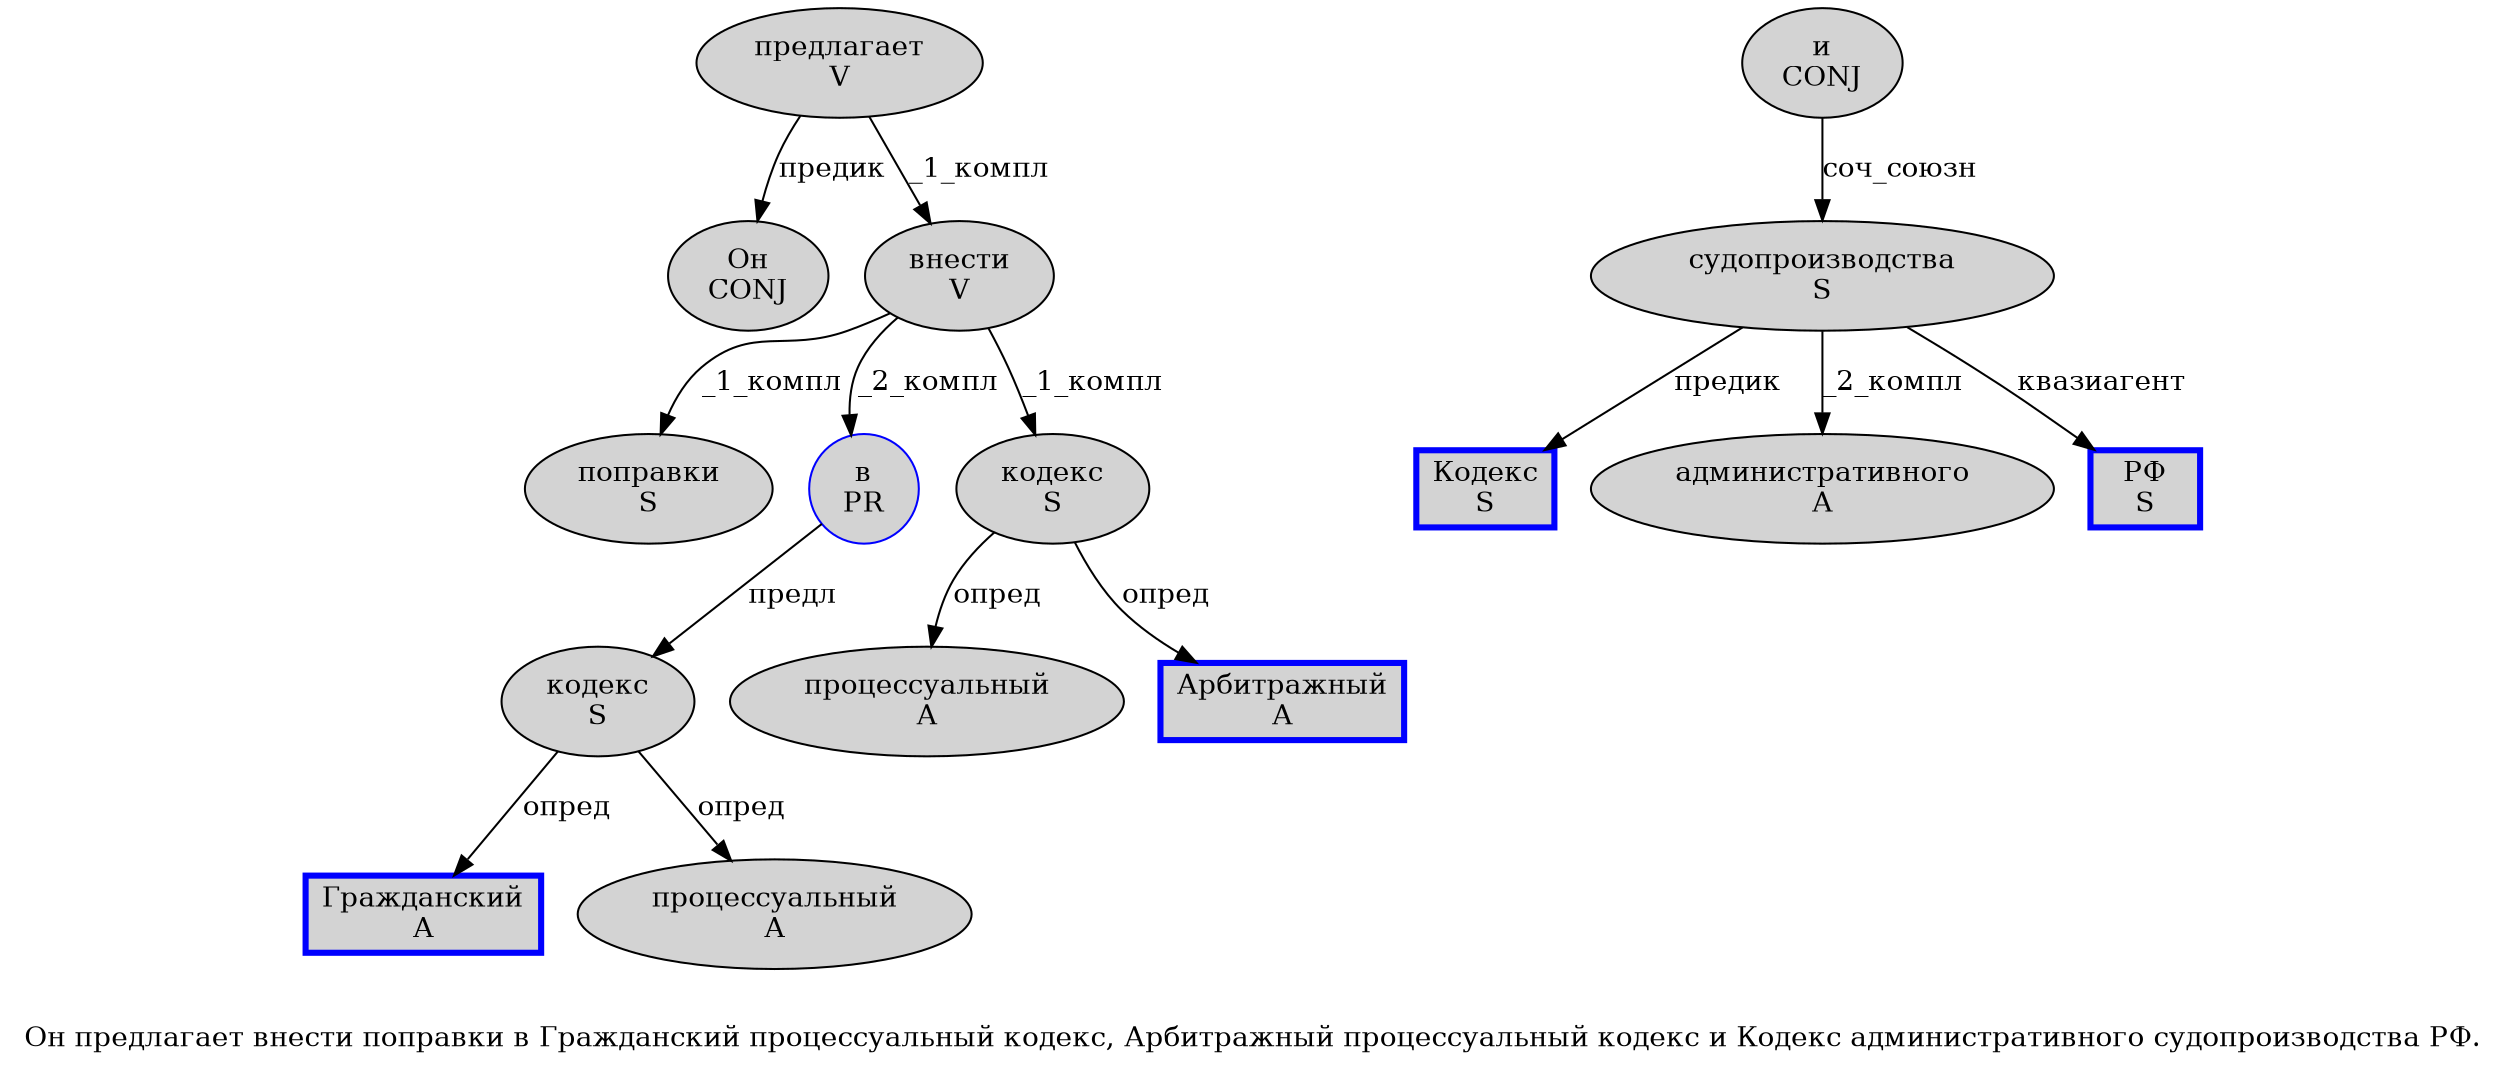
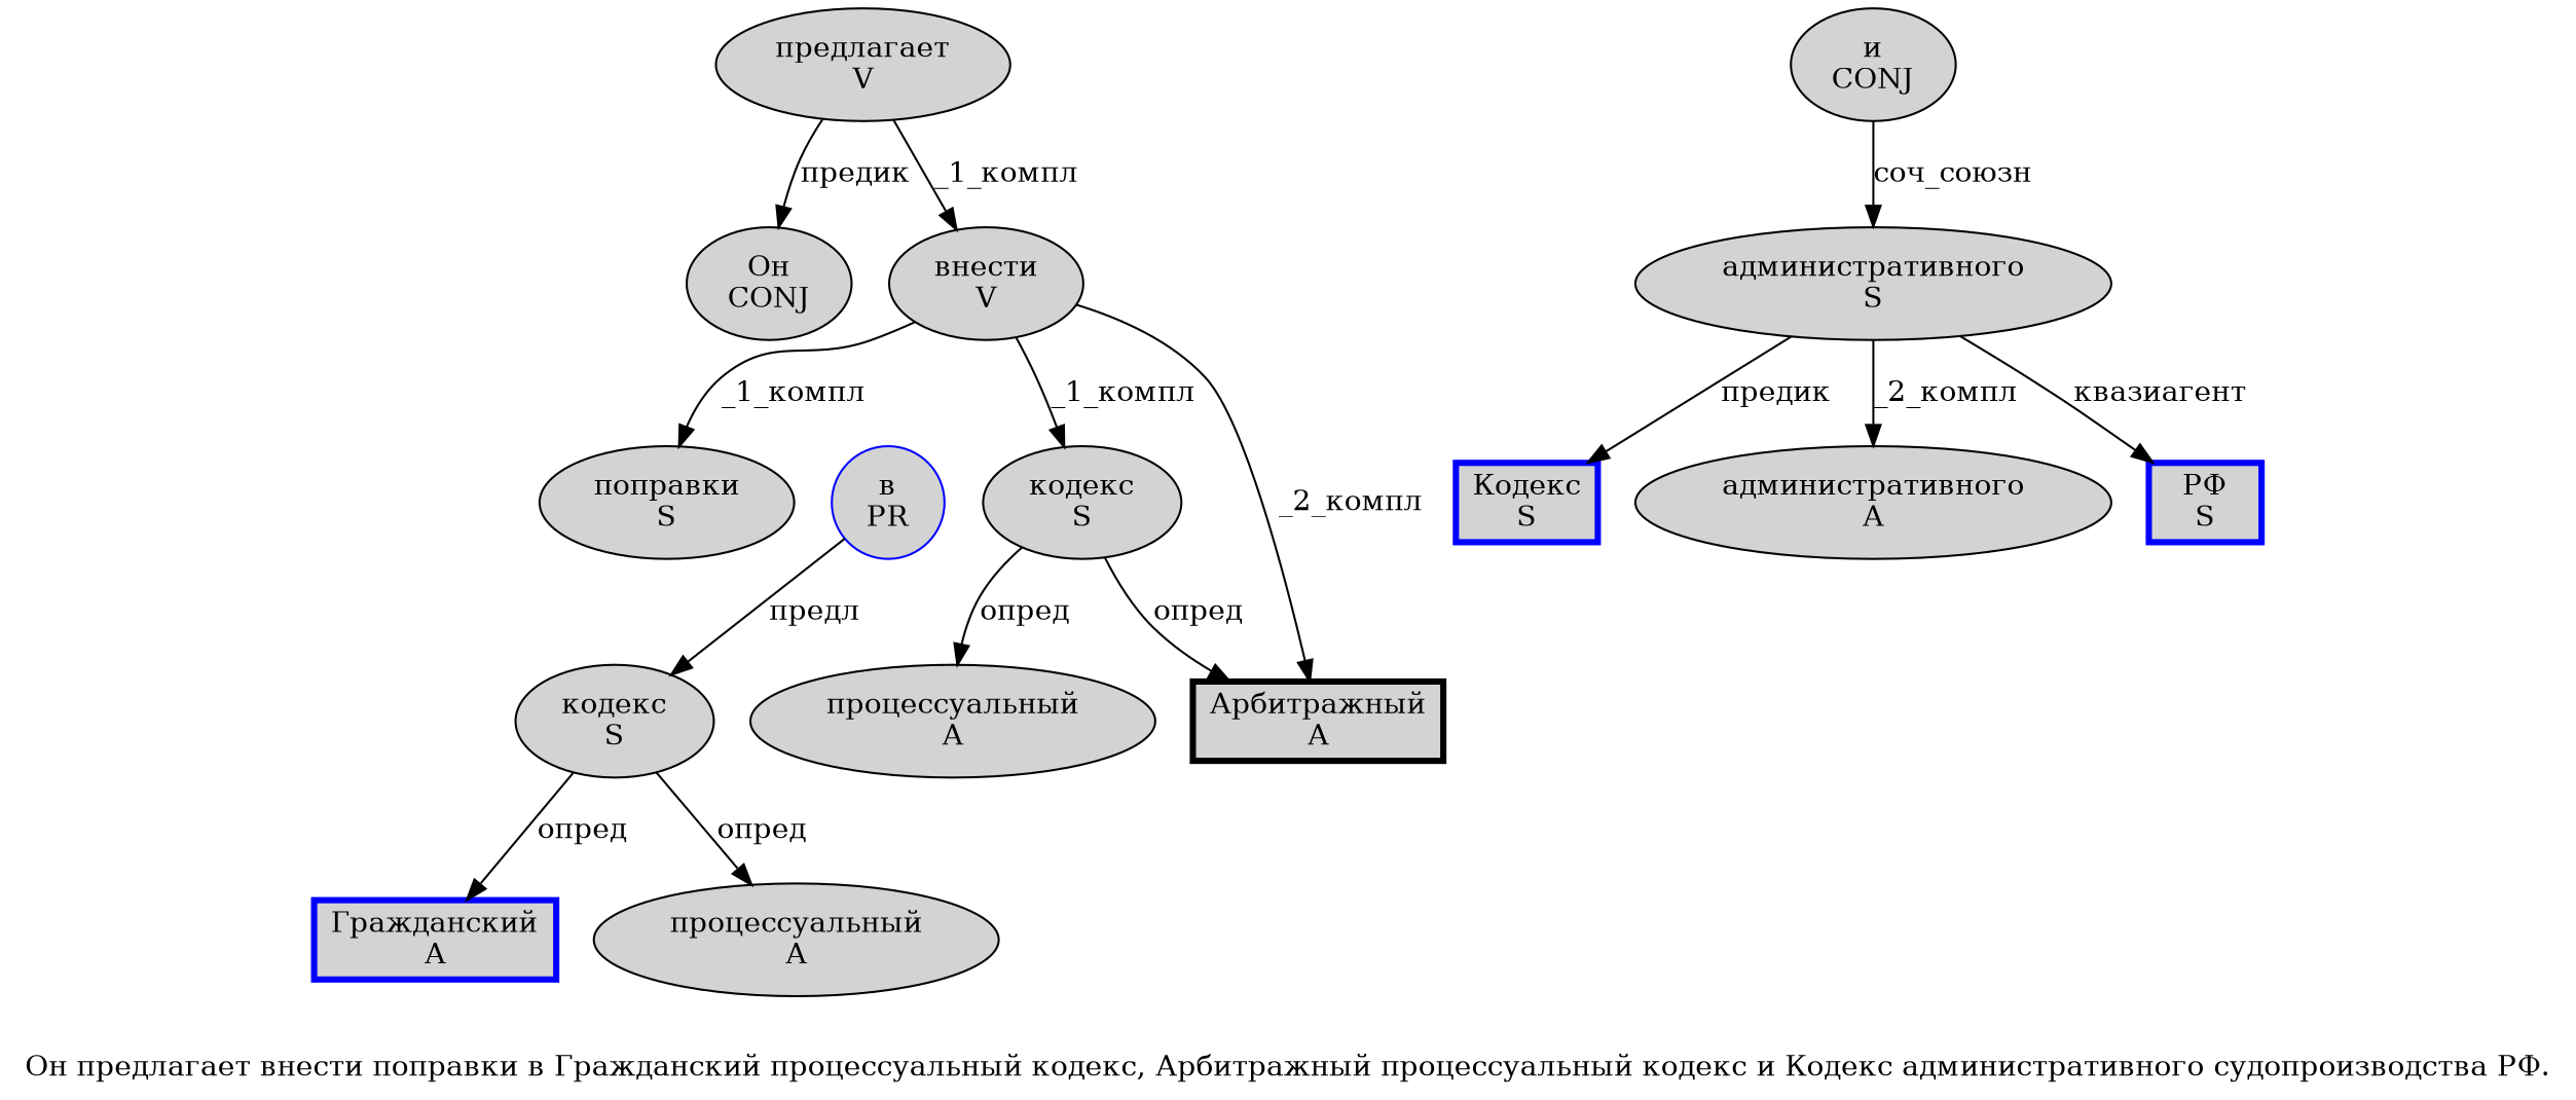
  digraph {
    label="Он предлагает внести поправки в Гражданский процессуальный кодекс, Арбитражный процессуальный кодекс и Кодекс административного судопроизводства РФ."
    node [fillcolor=lightgray penwidth=1 shape=ellipse style=filled]
    n1 [label="Он\nCONJ"]
    n2 [label="предлагает\nV"]
    n3 [label="внести\nV"]
    n4 [label="поправки\nS"]
    n5 [color=blue label="в\nPR"]
    n6 [label="кодекс\nS"]
    n7 [label="и\nCONJ"]
-   n8 [label="судопроизводства\nS"]
+   n8 [label="административного\nS"]
    n9 [label="кодекс\nS"]
-   n10 [color=blue label="Арбитражный\nA" penwidth=3 shape=box]
+   n10 [color=black label="Арбитражный\nA" penwidth=3 shape=box]
    n11 [label="процессуальный\nA"]
    n12 [color=blue label="Гражданский\nA" penwidth=3 shape=box]
    n13 [label="процессуальный\nA"]
    n14 [color=blue label="Кодекс\nS" penwidth=3 shape=box]
    n15 [label="административного\nA"]
    n16 [color=blue label="РФ\nS" penwidth=3 shape=box]
    n2 -> n1 [label="предик"]
    n2 -> n3 [label="_1_компл"]
    n3 -> n4 [label="_1_компл"]
-   n3 -> n5 [label="_2_компл"]
+   n3 -> n10 [label="_2_компл"]
    n3 -> n6 [label="_1_компл"]
    n5 -> n9 [label="предл"]
    n6 -> n10 [label="опред"]
    n6 -> n11 [label="опред"]
    n7 -> n8 [label="соч_союзн"]
    n8 -> n14 [label="предик"]
    n8 -> n15 [label="_2_компл"]
    n8 -> n16 [label="квазиагент"]
    n9 -> n12 [label="опред"]
    n9 -> n13 [label="опред"]
  }
